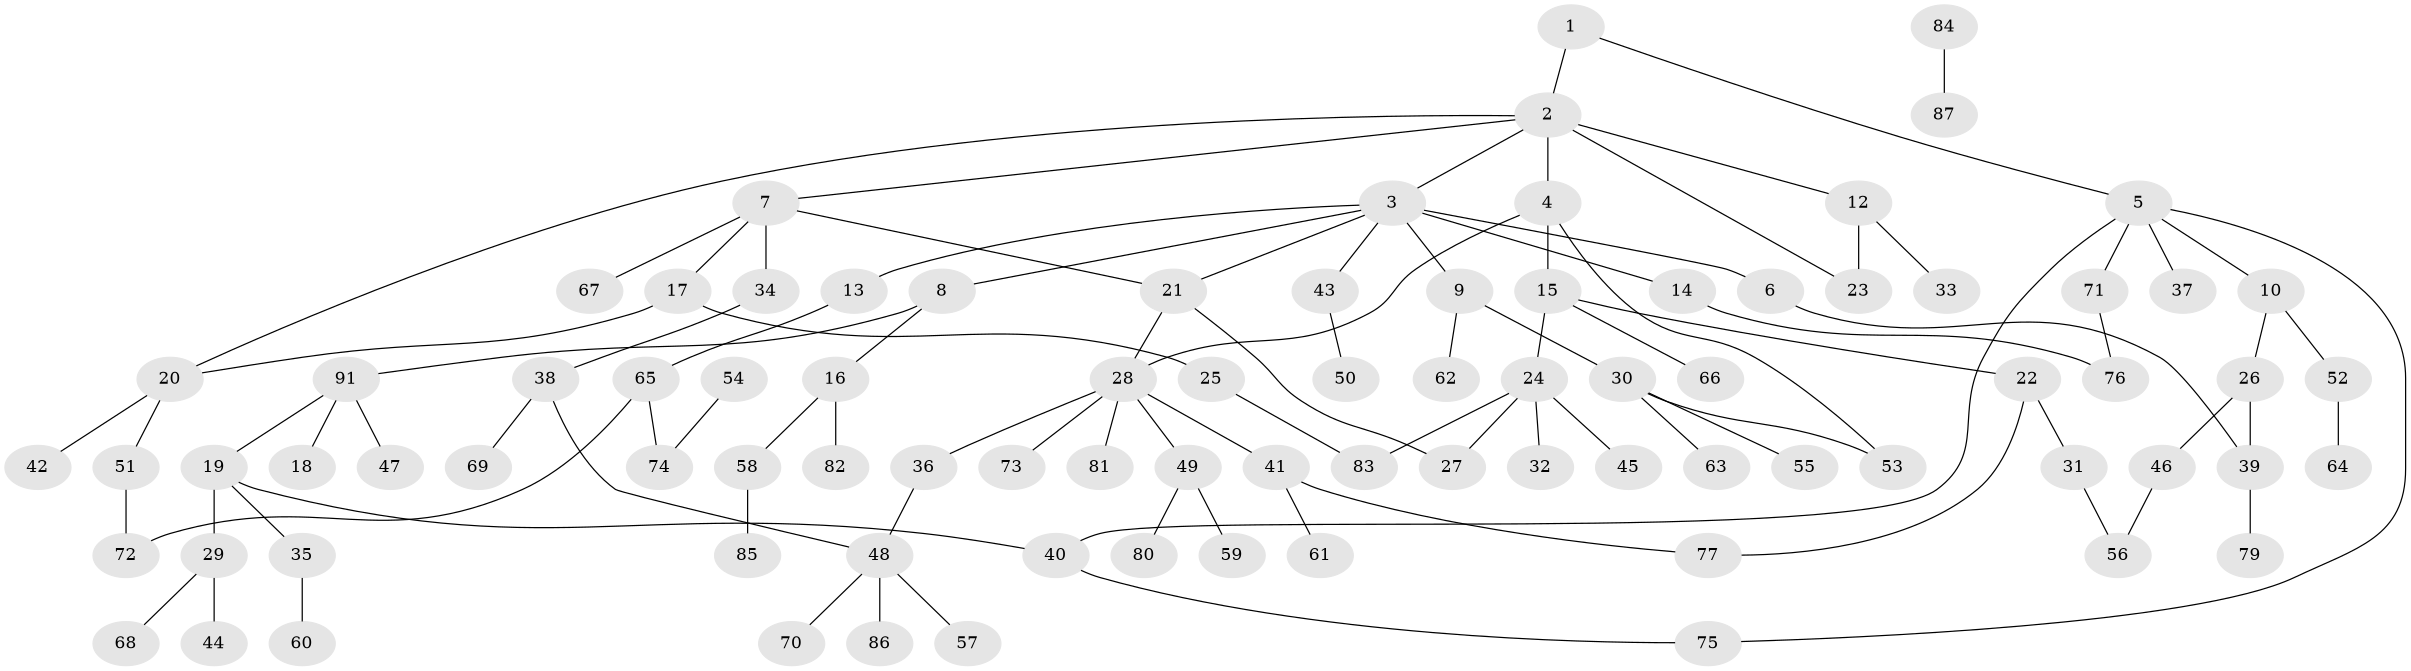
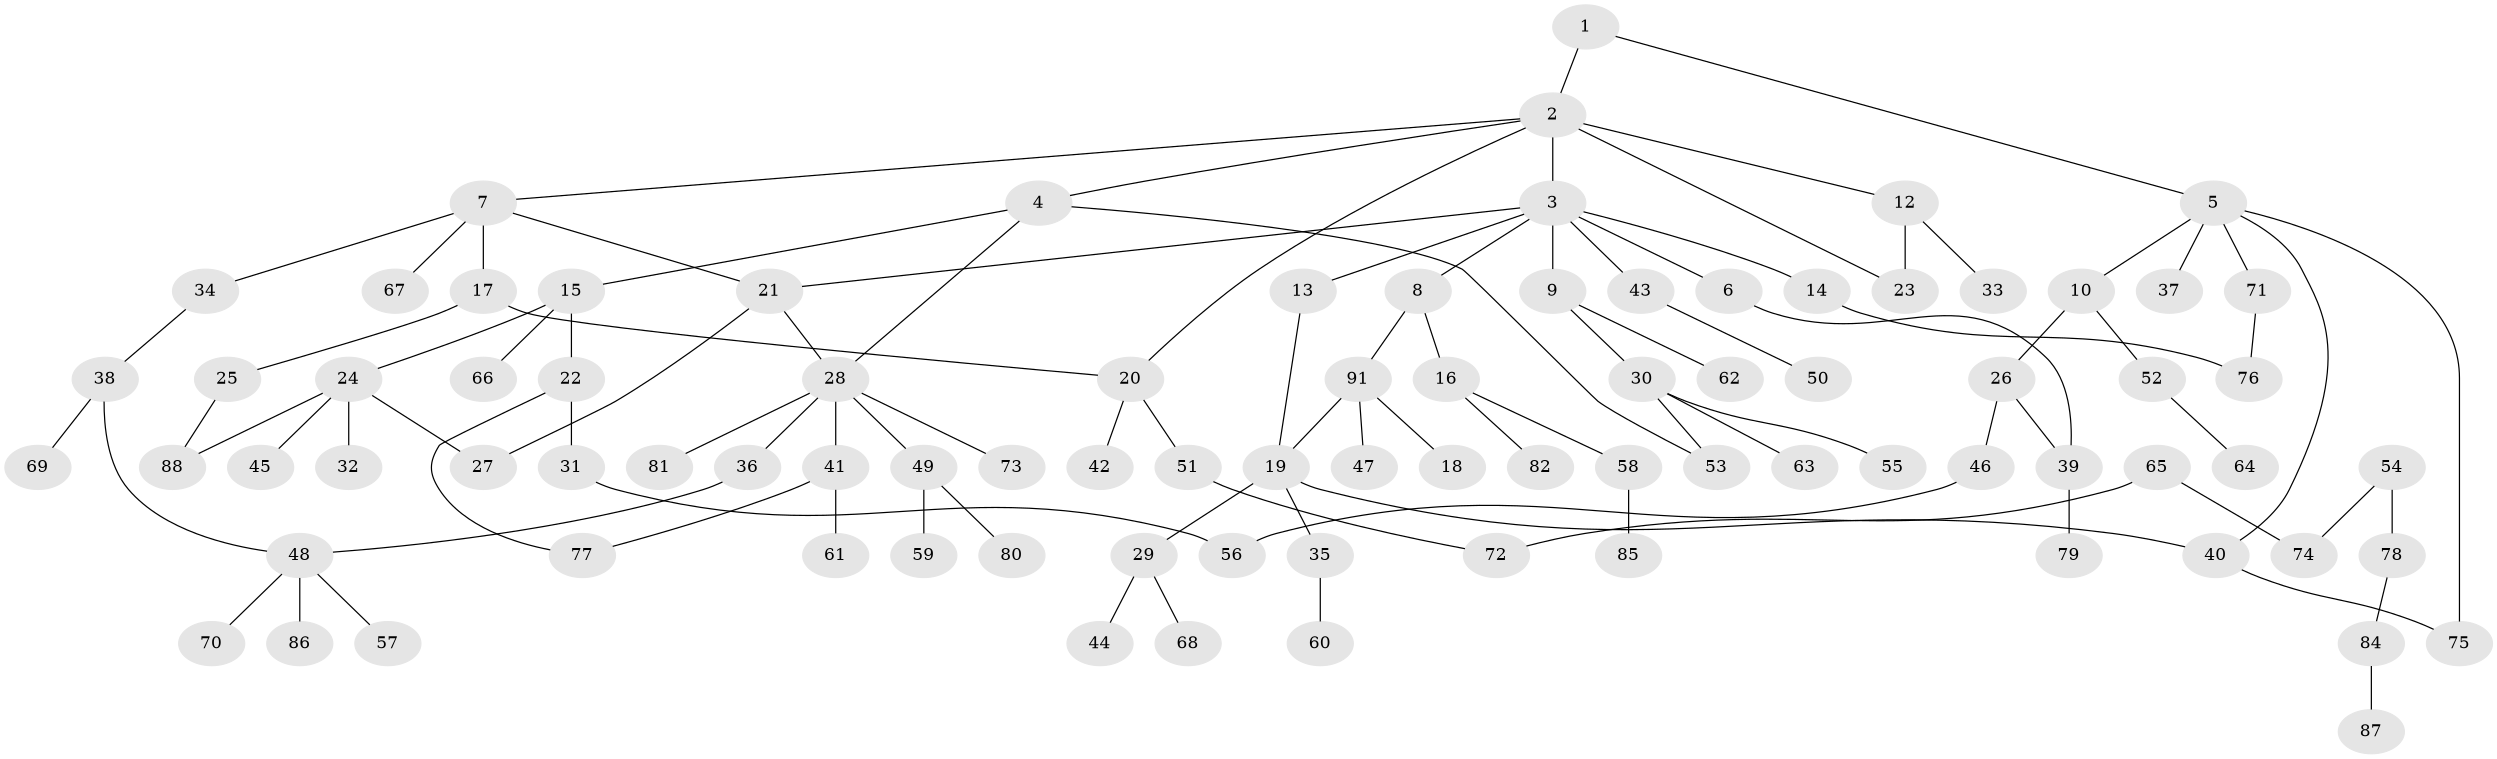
  graph {
    node [color=gray90 style=filled]
    1
    2
    5
    3
    4
    7
    12
    20
    23
    10
    37
    40
    71
    75
    6
    8
    9
    13
    14
    21
    43
    15
    28
    53
    17
    34
    67
    33
    42
    51
    39
    n32 [label=91]
    16
    30
    62
    65
    76
    27
    50
    22
    24
    66
    36
    41
    49
    73
    81
    26
    52
    79
    25
    38
    18
    19
    47
    58
    82
    55
    63
    46
    64
    29
    35
    72
    74
    31
    77
    32
    45
-   83
+   83 [label=88]
    85
    44
    68
    60
    56
    48
    61
    59
    80
    69
    57
    70
    86
    54
+   78
    84
    87
    1 -- 2
    1 -- 5
    2 -- 3
    2 -- 4
    2 -- 7
    2 -- 12
    2 -- 20
    2 -- 23
    5 -- 10
    5 -- 37
    5 -- 40
    5 -- 71
    5 -- 75
    3 -- 6
    3 -- 8
    3 -- 9
    3 -- 13
    3 -- 14
    3 -- 21
    3 -- 43
    4 -- 15
    4 -- 28
    4 -- 53
    7 -- 21
    7 -- 17
    7 -- 34
    7 -- 67
    12 -- 23
    12 -- 33
    20 -- 42
    20 -- 51
    10 -- 26
    10 -- 52
    40 -- 75
    71 -- 76
    6 -- 39
    8 -- n32
    8 -- 16
    9 -- 30
    9 -- 62
-   13 -- 65
+   13 -- 19
    14 -- 76
    21 -- 28
    21 -- 27
    43 -- 50
    15 -- 22
    15 -- 24
    15 -- 66
    28 -- 36
    28 -- 41
    28 -- 49
    28 -- 73
    28 -- 81
    17 -- 20
    17 -- 25
    34 -- 38
    51 -- 72
    39 -- 79
    n32 -- 18
    n32 -- 19
    n32 -- 47
    16 -- 58
    16 -- 82
    30 -- 53
    30 -- 55
    30 -- 63
    65 -- 72
    65 -- 74
    22 -- 31
    22 -- 77
    24 -- 27
    24 -- 32
    24 -- 45
    24 -- 83
    36 -- 48
    41 -- 77
    41 -- 61
    49 -- 59
    49 -- 80
    26 -- 39
    26 -- 46
    52 -- 64
    25 -- 83
    38 -- 48
    38 -- 69
    19 -- 40
    19 -- 29
    19 -- 35
    58 -- 85
    46 -- 56
    29 -- 44
    29 -- 68
    35 -- 60
    31 -- 56
    48 -- 57
    48 -- 70
    48 -- 86
    54 -- 74
+   54 -- 78
+   78 -- 84
    84 -- 87
  }
